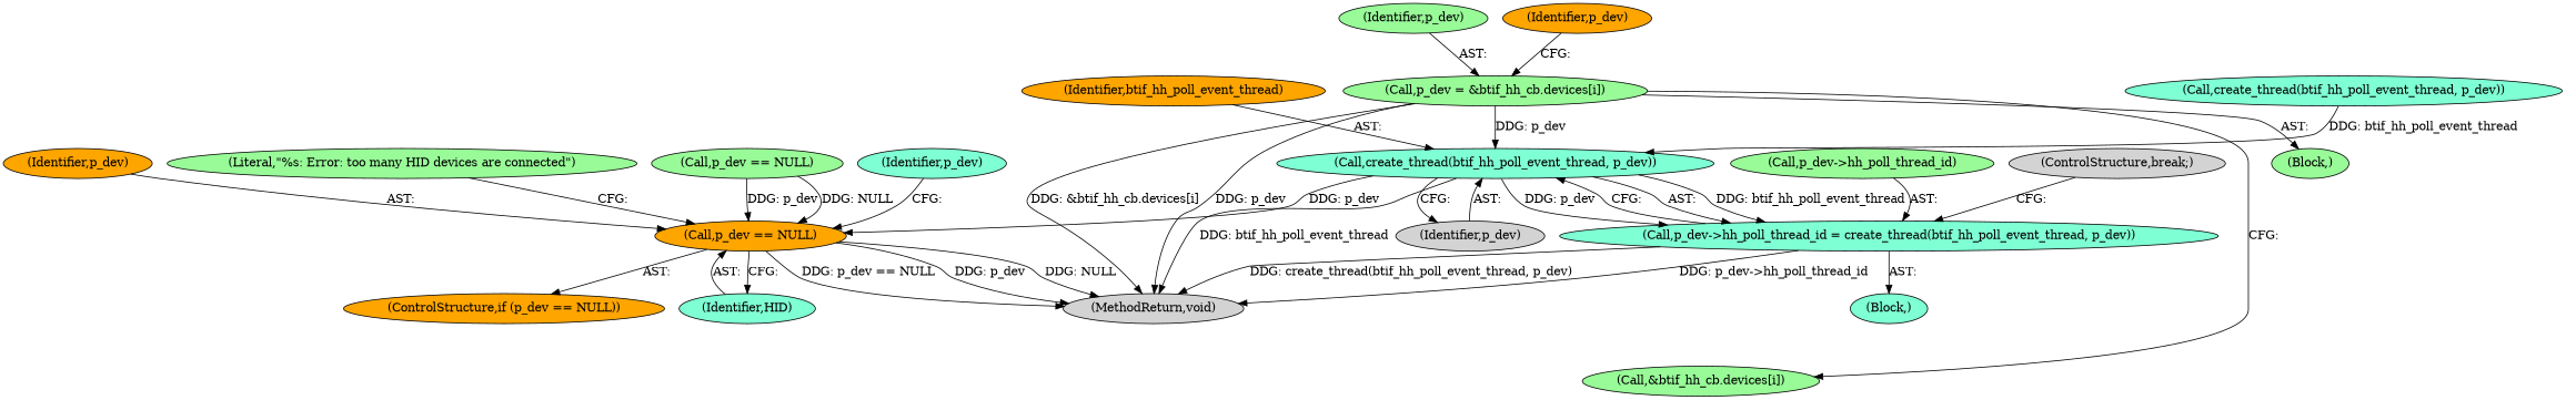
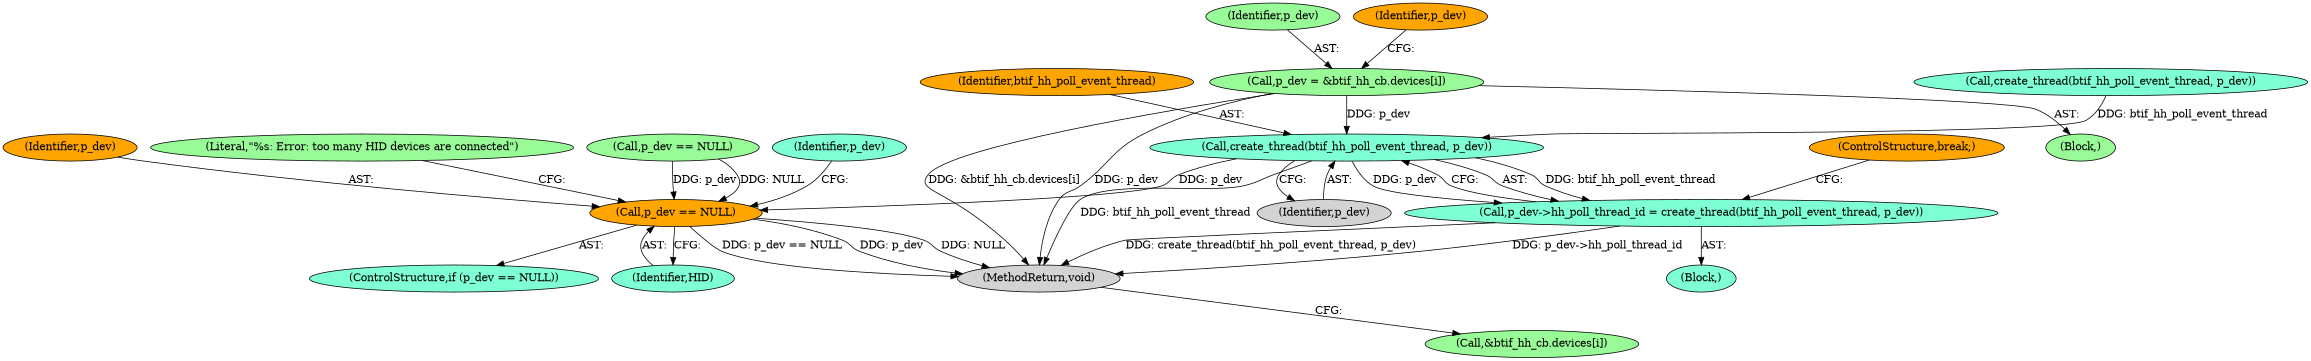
  digraph {
    node [fillcolor=palegreen style=filled]
    n1 [label="(Call,p_dev = &btif_hh_cb.devices[i])"]
    n2 [fillcolor=aquamarine label="(Call,create_thread(btif_hh_poll_event_thread, p_dev))"]
    n3 [label="(Call,&btif_hh_cb.devices[i])"]
    n4 [fillcolor=lightgrey label="(MethodReturn,void)"]
    n5 [label="(Block,)"]
    n6 [fillcolor=aquamarine label="(Call,p_dev->hh_poll_thread_id = create_thread(btif_hh_poll_event_thread, p_dev))"]
    n7 [fillcolor=orange label="(Call,p_dev == NULL)"]
    n8 [fillcolor=lightgrey label="(Identifier,p_dev)"]
    n9 [fillcolor=aquamarine label="(Block,)"]
    n10 [fillcolor=aquamarine label="(Identifier,HID)"]
-   n11 [fillcolor=orange label="(ControlStructure,if (p_dev == NULL))"]
-   n12 [label="(Call,p_dev->hh_poll_thread_id)"]
+   n11 [fillcolor=aquamarine label="(ControlStructure,if (p_dev == NULL))"]
    n13 [label="(Identifier,p_dev)"]
    n14 [fillcolor=orange label="(Identifier,btif_hh_poll_event_thread)"]
    n15 [fillcolor=orange label="(Identifier,p_dev)"]
    n16 [fillcolor=aquamarine label="(Call,create_thread(btif_hh_poll_event_thread, p_dev))"]
    n17 [label="(Literal,\"%s: Error: too many HID devices are connected\")"]
    n18 [label="(Call,p_dev == NULL)"]
-   n19 [fillcolor=lightgrey label="(ControlStructure,break;)"]
+   n19 [fillcolor=orange label="(ControlStructure,break;)"]
    n20 [fillcolor=orange label="(Identifier,p_dev)"]
    n21 [fillcolor=aquamarine label="(Identifier,p_dev)"]
    n1 -> n2 [label="DDG: p_dev"]
-   n1 -> n3 [label="CFG: "]
+   n4 -> n3 [label="CFG: "]
    n1 -> n4 [label="DDG: &btif_hh_cb.devices[i]"]
    n1 -> n4 [label="DDG: p_dev"]
    n1 -> n5 [label="AST: "]
    n2 -> n4 [label="DDG: btif_hh_poll_event_thread"]
    n2 -> n6 [label="AST: "]
    n2 -> n6 [label="DDG: btif_hh_poll_event_thread"]
    n2 -> n6 [label="DDG: p_dev"]
    n2 -> n7 [label="DDG: p_dev"]
    n2 -> n8 [label="CFG: "]
    n6 -> n2 [label="CFG: "]
    n6 -> n4 [label="DDG: p_dev->hh_poll_thread_id"]
    n6 -> n4 [label="DDG: create_thread(btif_hh_poll_event_thread, p_dev)"]
    n6 -> n9 [label="AST: "]
    n7 -> n4 [label="DDG: p_dev == NULL"]
    n7 -> n4 [label="DDG: p_dev"]
    n7 -> n4 [label="DDG: NULL"]
    n7 -> n10 [label="CFG: "]
    n7 -> n11 [label="AST: "]
    n8 -> n2 [label="AST: "]
    n10 -> n7 [label="AST: "]
-   n12 -> n6 [label="AST: "]
    n13 -> n1 [label="AST: "]
    n14 -> n2 [label="AST: "]
    n15 -> n7 [label="AST: "]
    n16 -> n2 [label="DDG: btif_hh_poll_event_thread"]
    n17 -> n7 [label="CFG: "]
    n18 -> n7 [label="DDG: p_dev"]
    n18 -> n7 [label="DDG: NULL"]
    n19 -> n6 [label="CFG: "]
    n20 -> n1 [label="CFG: "]
    n21 -> n7 [label="CFG: "]
  }
